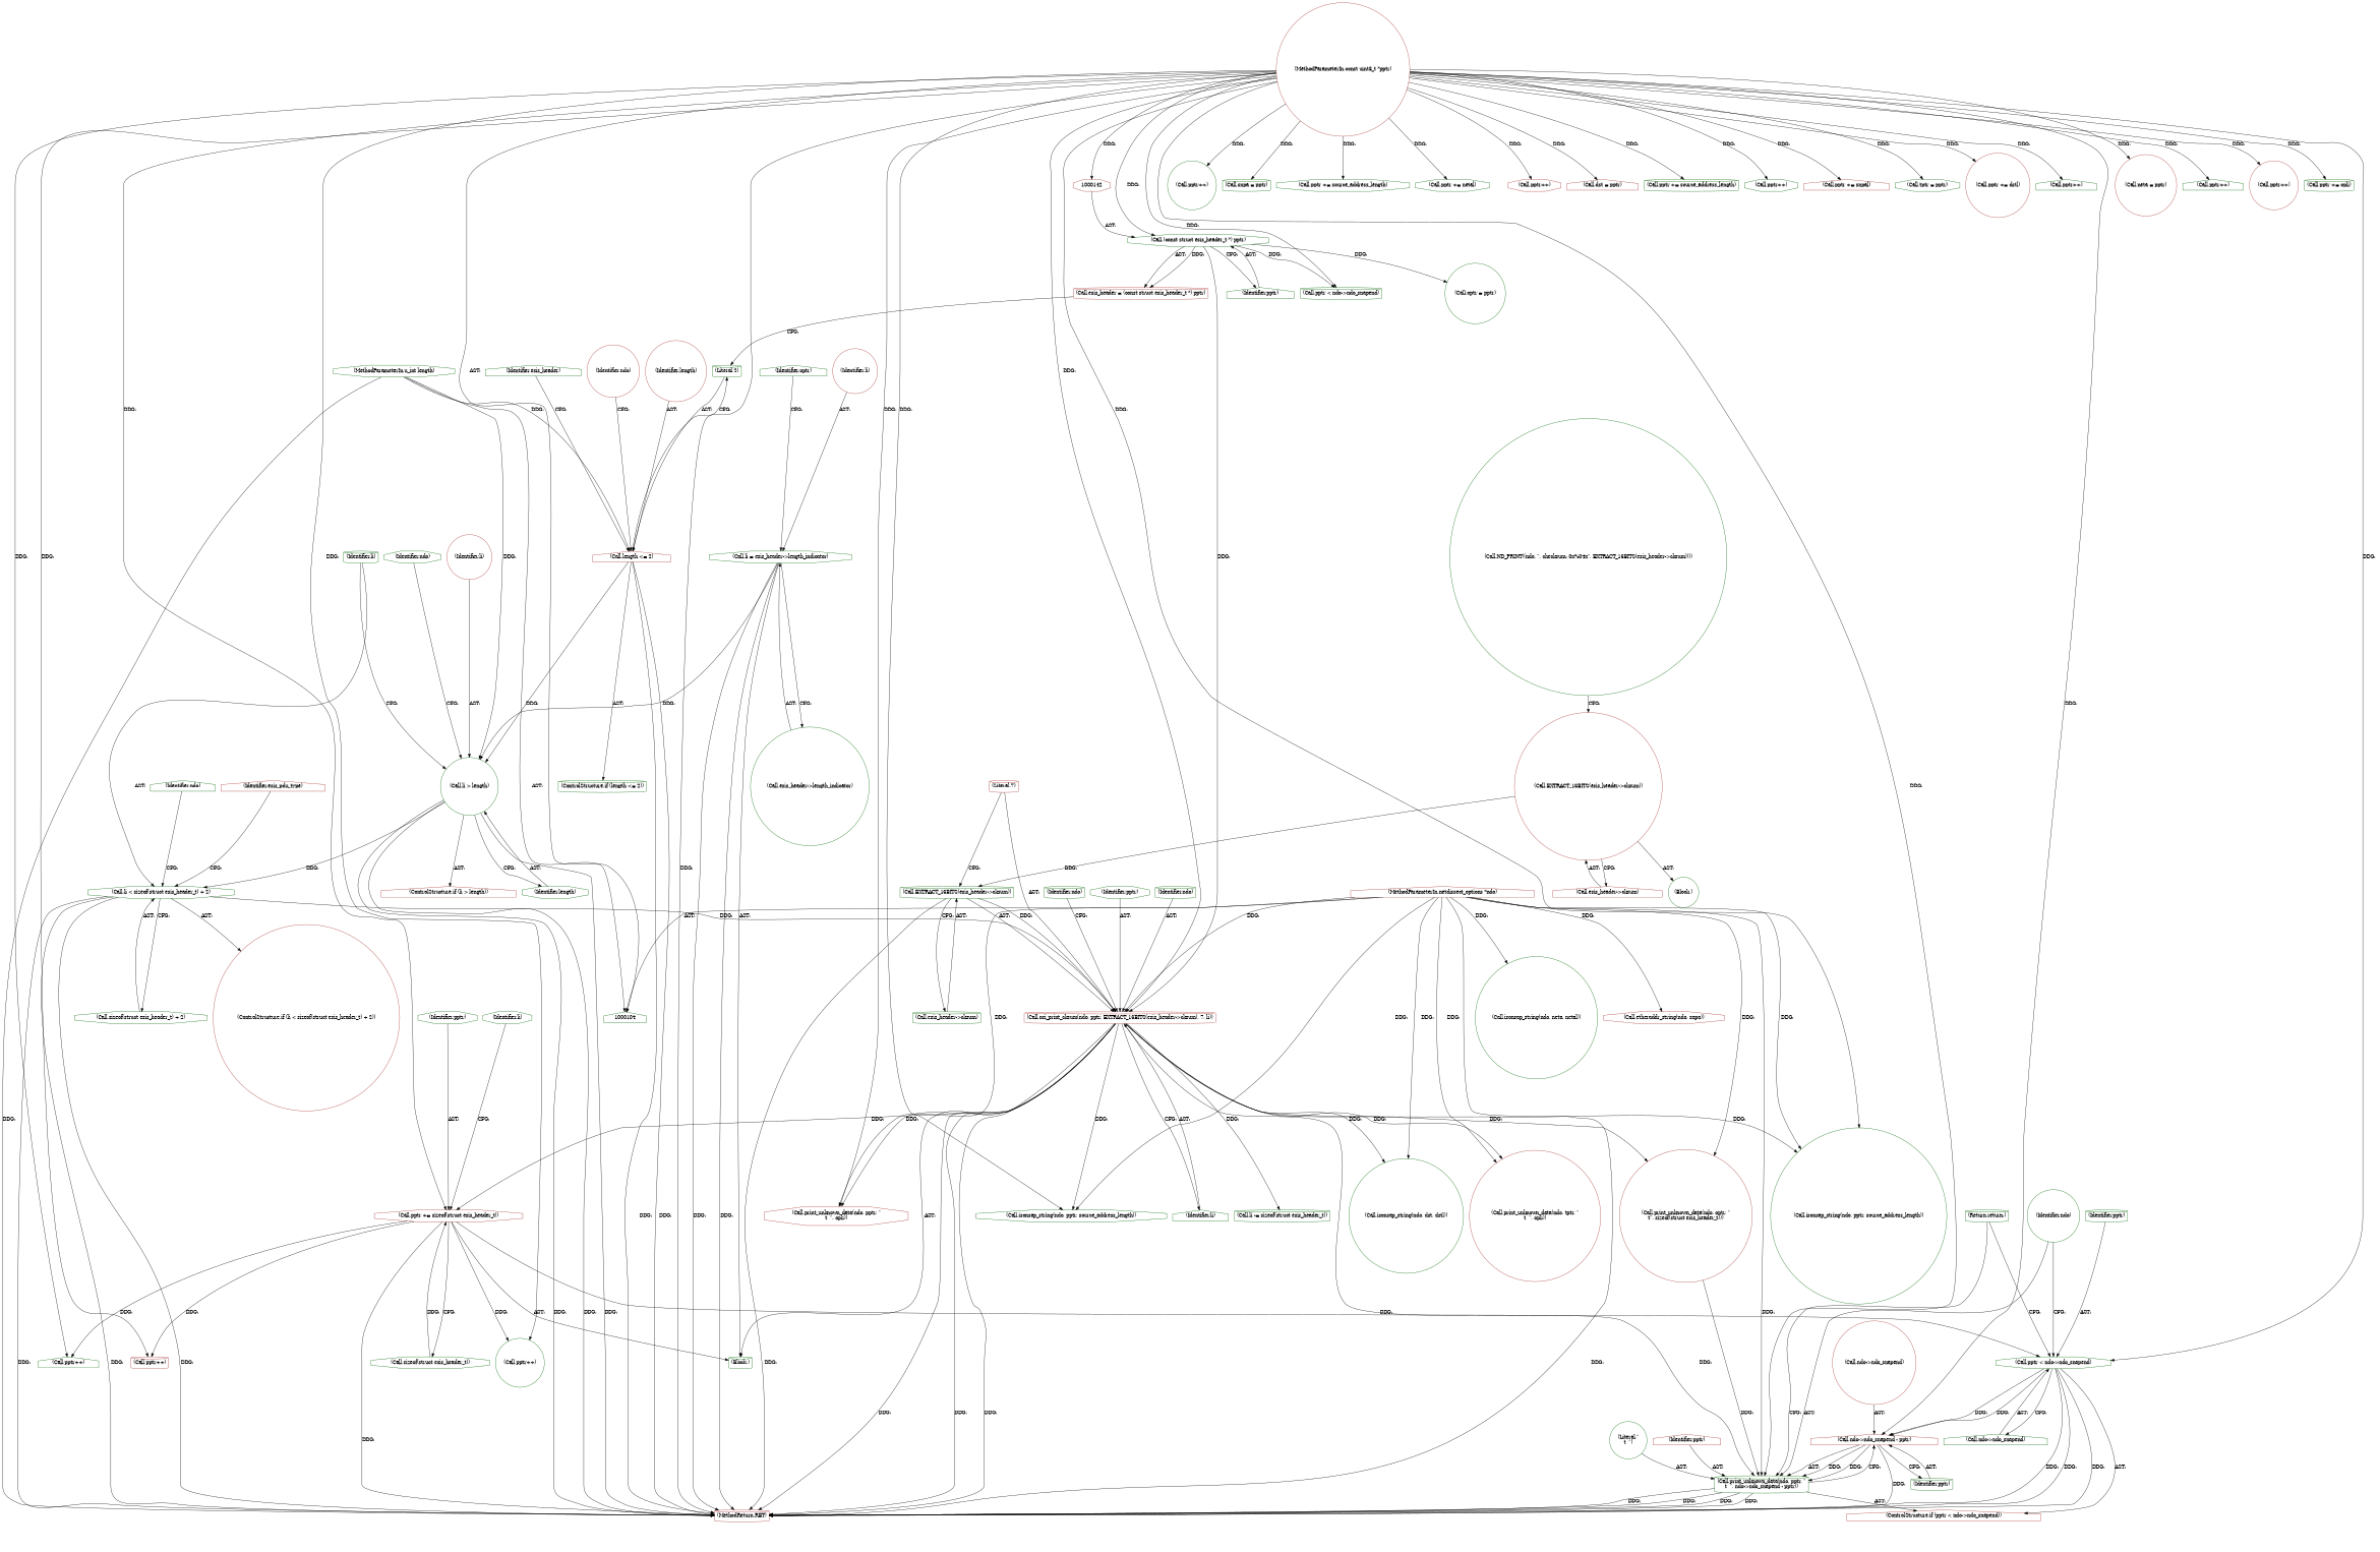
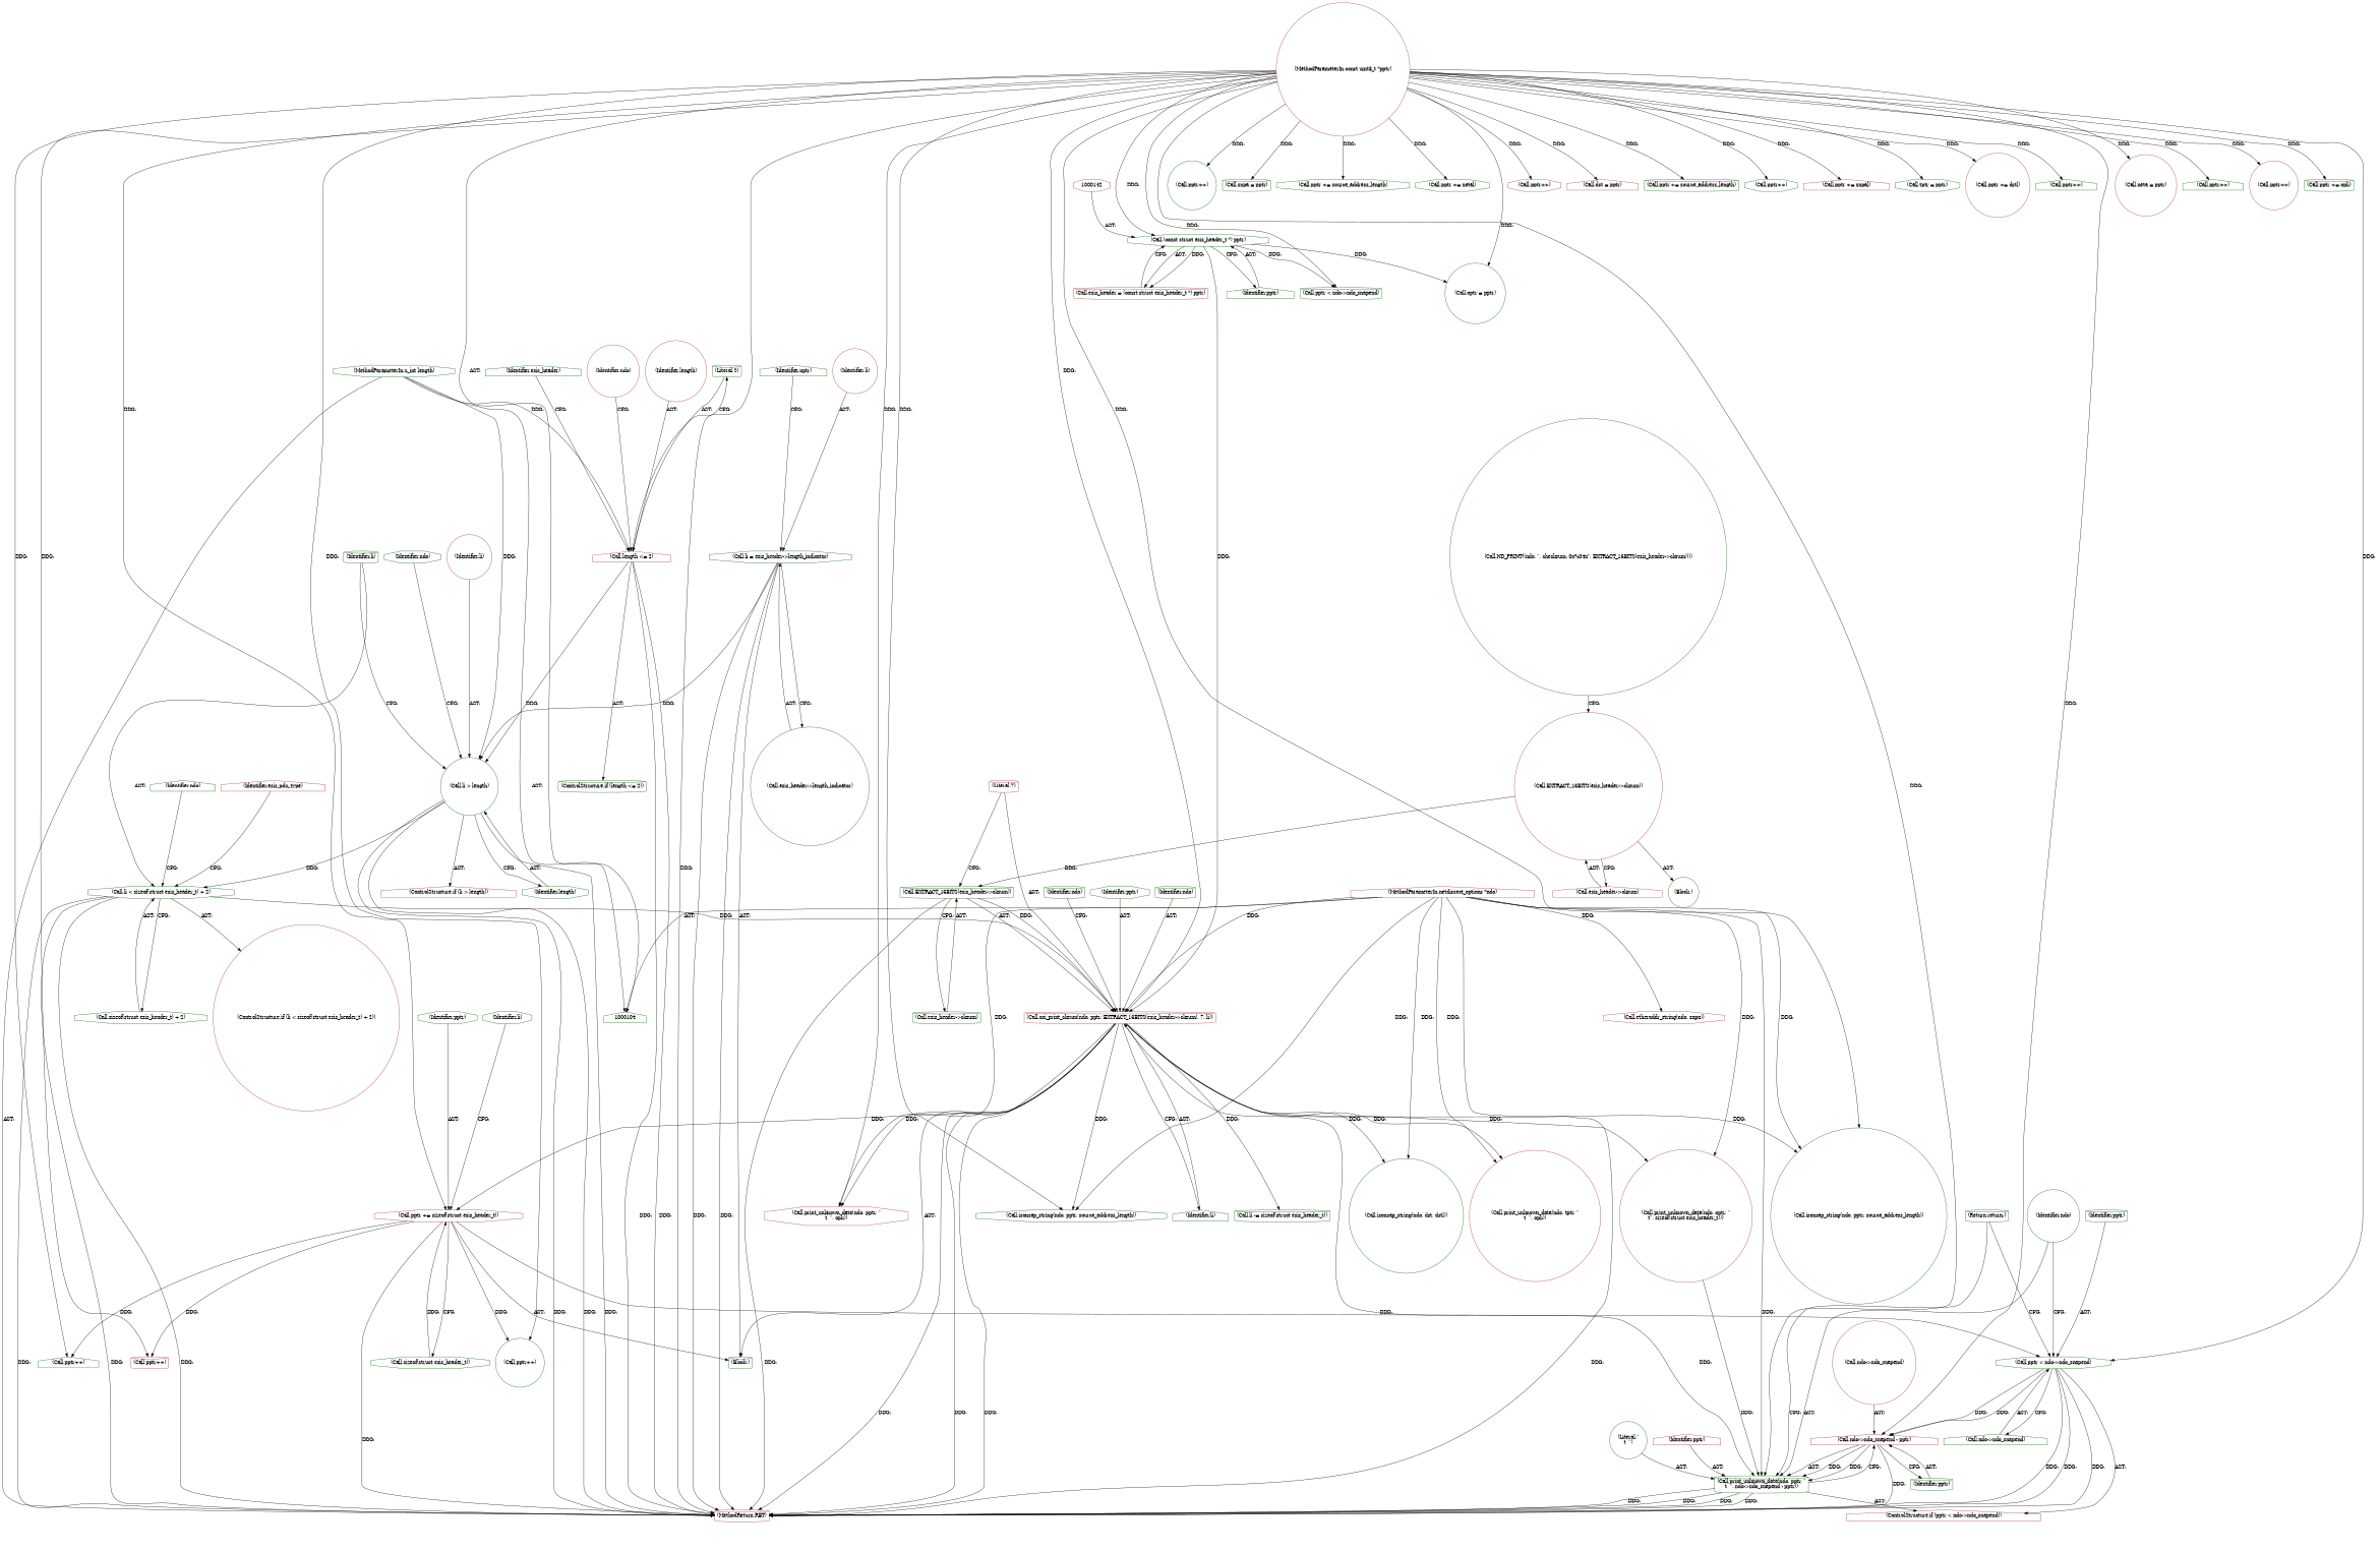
  digraph {
    node [color=darkgreen shape=circle]
    n1 [label="(Call,pptr < ndo->ndo_snapend)" shape=octagon]
    n2 [color=brown label="(Call,ndo->ndo_snapend - pptr)" shape=house]
    n3 [color=brown label="(MethodReturn,RET)" shape=cylinder]
    n4 [color=brown label="(ControlStructure,if (pptr < ndo->ndo_snapend))" shape=house]
    n5 [label="(Call,ndo->ndo_snapend)" shape=house]
    n6 [label="(Call,print_unknown_data(ndo, pptr, \"\n\t  \", ndo->ndo_snapend - pptr))" shape=cylinder]
    n7 [label="(Identifier,pptr)" shape=cylinder]
    n8 [color=brown label="(Call,pptr += sizeof(struct esis_header_t))" shape=octagon]
    n9 [label="(Call,pptr++)" shape=house]
    n10 [label="(Call,pptr++)"]
    n11 [label="(Call,sizeof(struct esis_header_t))" shape=octagon]
    n12 [color=brown label="(Call,pptr++)" shape=cylinder]
    n13 [label="(Block,)" shape=cylinder]
    n14 [color=brown label="(Call,osi_print_cksum(ndo, pptr, EXTRACT_16BITS(esis_header->cksum), 7, li))" shape=cylinder]
    n15 [label="(Call,isonsap_string(ndo, pptr, source_address_length))"]
    n16 [color=brown label="(Call,print_unknown_data(ndo, optr, \"\n\t\", sizeof(struct esis_header_t)))"]
    n17 [label="(Identifier,li)" shape=house]
    n18 [label="(Call,li -= sizeof(struct esis_header_t))" shape=cylinder]
    n19 [label="(Call,isonsap_string(ndo, dst, dstl))"]
    n20 [color=brown label="(Call,print_unknown_data(ndo, pptr, \"\n\t  \", opli))" shape=octagon]
    n21 [color=brown label="(Call,print_unknown_data(ndo, tptr, \"\n\t  \", opli))"]
    n22 [label="(Call,isonsap_string(ndo, pptr, source_address_length))" shape=octagon]
    n23 [color=brown label="(MethodParameterIn,netdissect_options *ndo)" shape=house]
-   n24 [label="(Call,isonsap_string(ndo, neta, netal))"]
    n25 [color=brown label="(Call,etheraddr_string(ndo, snpa))" shape=octagon]
    1000104 [shape=house]
    n27 [color=brown label="(MethodParameterIn,const uint8_t *pptr)"]
    n28 [label="(Call,(const struct esis_header_t *) pptr)" shape=octagon]
    n29 [label="(Call,pptr++)"]
    n30 [label="(Call,snpa = pptr)" shape=cylinder]
    n31 [label="(Call,pptr += source_address_length)" shape=octagon]
    n32 [label="(Call,pptr += netal)" shape=octagon]
    n33 [label="(Call,optr = pptr)"]
    n34 [color=brown label="(Call,pptr++)" shape=octagon]
    n35 [color=brown label="(Call,dst = pptr)" shape=house]
    n36 [label="(Call,pptr += source_address_length)" shape=cylinder]
    n37 [label="(Call,pptr++)" shape=octagon]
    n38 [color=brown label="(Call,pptr += snpal)" shape=house]
    n39 [label="(Call,tptr = pptr)" shape=octagon]
    n40 [color=brown label="(Call,pptr += dstl)"]
    n41 [label="(Call,pptr++)" shape=house]
    n42 [label="(Call,pptr < ndo->ndo_snapend)" shape=cylinder]
    n43 [color=brown label="(Call,neta = pptr)"]
    n44 [label="(Call,pptr++)" shape=house]
    n45 [color=brown label="(Call,pptr++)"]
    n46 [label="(Call,pptr += opli)" shape=cylinder]
    n47 [label="(Identifier,pptr)" shape=house]
    n48 [color=brown label="(Call,esis_header = (const struct esis_header_t *) pptr)" shape=cylinder]
    n49 [label="(Call,EXTRACT_16BITS(esis_header->cksum))" shape=cylinder]
    n50 [label="(Call,esis_header->cksum)" shape=cylinder]
    n51 [color=brown label="(Call,EXTRACT_16BITS(esis_header->cksum))"]
    n52 [color=brown label="(Call,esis_header->cksum)" shape=house]
    n53 [label="(Block,)"]
    n54 [label="(Call,li < sizeof(struct esis_header_t) + 2)" shape=octagon]
    n55 [color=brown label="(ControlStructure,if (li < sizeof(struct esis_header_t) + 2))"]
    n56 [label="(Call,sizeof(struct esis_header_t) + 2)" shape=octagon]
    n57 [label="(Call,li > length)"]
    n58 [color=brown label="(ControlStructure,if (li > length))" shape=house]
    n59 [label="(Identifier,length)" shape=octagon]
    n60 [label="(Call,li = esis_header->length_indicator)" shape=octagon]
    n61 [label="(Call,esis_header->length_indicator)"]
    n62 [color=brown label="(Call,length <= 2)" shape=house]
    n63 [label="(ControlStructure,if (length <= 2))" shape=cylinder]
    n64 [label="(Literal,2)" shape=cylinder]
    n65 [label="(MethodParameterIn,u_int length)" shape=octagon]
    n66 [color=brown label="(Identifier,esis_pdu_type)" shape=house]
    n67 [label="(Return,return;)" shape=cylinder]
    n68 [color=brown label="(Call,ndo->ndo_snapend)"]
    n69 [label="(Identifier,pptr)" shape=cylinder]
    n70 [label="(Identifier,li)" shape=cylinder]
    n71 [label="(Identifier,esis_header)" shape=house]
    n72 [label="(Identifier,pptr)" shape=octagon]
    n73 [color=brown label="(Identifier,li)"]
    n74 [label="(Identifier,ndo)" shape=cylinder]
    n75 [label="(Identifier,ndo)" shape=octagon]
    n76 [label="(Identifier,li)" shape=octagon]
    n77 [label="(Identifier,pptr)" shape=octagon]
    n78 [color=brown label="(Identifier,ndo)"]
    n79 [color=brown label="(Identifier,pptr)" shape=house]
    n80 [color=brown label="(Identifier,li)"]
    n81 [label="(Identifier,ndo)" shape=cylinder]
    n82 [label="(Identifier,ndo)" shape=house]
    n83 [color=brown label="(Literal,7)" shape=cylinder]
    n84 [color=brown label="(Identifier,length)"]
    n85 [label="(Identifier,ndo)"]
    n86 [label="(Identifier,optr)" shape=house]
    n87 [label="(Call,ND_PRINT((ndo, \", checksum: 0x%04x\", EXTRACT_16BITS(esis_header->cksum))))"]
    n88 [label="(Literal,\"\n\t  \")"]
    1000142 [color=brown shape=octagon]
    n1 -> n2 [label="DDG: "]
    n1 -> n2 [label="DDG: "]
    n1 -> n3 [label="DDG: "]
    n1 -> n3 [label="DDG: "]
    n1 -> n3 [label="DDG: "]
    n1 -> n4 [label="AST: "]
    n1 -> n5 [label="CFG: "]
    n2 -> n3 [label="DDG: "]
    n2 -> n6 [label="AST: "]
    n2 -> n6 [label="DDG: "]
    n2 -> n6 [label="DDG: "]
    n2 -> n7 [label="CFG: "]
    n5 -> n1 [label="AST: "]
    n6 -> n2 [label="CFG: "]
    n6 -> n3 [label="DDG: "]
    n6 -> n3 [label="DDG: "]
    n6 -> n3 [label="DDG: "]
    n6 -> n3 [label="DDG: "]
    n6 -> n4 [label="AST: "]
    n7 -> n2 [label="AST: "]
    n8 -> n1 [label="DDG: "]
    n8 -> n3 [label="DDG: "]
    n8 -> n9 [label="DDG: "]
    n8 -> n10 [label="DDG: "]
    n8 -> n11 [label="CFG: "]
    n8 -> n12 [label="DDG: "]
    n8 -> n13 [label="AST: "]
    n11 -> n8 [label="DDG: "]
    n14 -> n3 [label="DDG: "]
    n14 -> n3 [label="DDG: "]
    n14 -> n3 [label="DDG: "]
    n14 -> n6 [label="DDG: "]
    n14 -> n8 [label="DDG: "]
    n14 -> n13 [label="AST: "]
    n14 -> n15 [label="DDG: "]
    n14 -> n16 [label="DDG: "]
    n14 -> n17 [label="CFG: "]
    n14 -> n18 [label="DDG: "]
    n14 -> n19 [label="DDG: "]
    n14 -> n20 [label="DDG: "]
    n14 -> n21 [label="DDG: "]
    n14 -> n22 [label="DDG: "]
    n16 -> n6 [label="DDG: "]
    n17 -> n14 [label="AST: "]
    n23 -> n3 [label="DDG: "]
    n23 -> n6 [label="DDG: "]
    n23 -> n14 [label="DDG: "]
    n23 -> n15 [label="DDG: "]
    n23 -> n16 [label="DDG: "]
    n23 -> n19 [label="DDG: "]
    n23 -> n20 [label="DDG: "]
    n23 -> n21 [label="DDG: "]
    n23 -> n22 [label="DDG: "]
-   n23 -> n24 [label="DDG: "]
    n23 -> n25 [label="DDG: "]
    n23 -> 1000104 [label="AST: "]
    n27 -> n1 [label="DDG: "]
    n27 -> n2 [label="DDG: "]
    n27 -> n3 [label="DDG: "]
    n27 -> n6 [label="DDG: "]
    n27 -> n8 [label="DDG: "]
    n27 -> n9 [label="DDG: "]
    n27 -> n10 [label="DDG: "]
    n27 -> n12 [label="DDG: "]
    n27 -> n14 [label="DDG: "]
    n27 -> n15 [label="DDG: "]
    n27 -> n20 [label="DDG: "]
    n27 -> n22 [label="DDG: "]
    n27 -> 1000104 [label="AST: "]
    n27 -> n28 [label="DDG: "]
    n27 -> n29 [label="DDG: "]
    n27 -> n30 [label="DDG: "]
    n27 -> n31 [label="DDG: "]
    n27 -> n32 [label="DDG: "]
-   n27 -> 1000142 [label="DDG: "]
+   n27 -> n33 [label="DDG: "]
    n27 -> n34 [label="DDG: "]
    n27 -> n35 [label="DDG: "]
    n27 -> n36 [label="DDG: "]
    n27 -> n37 [label="DDG: "]
    n27 -> n38 [label="DDG: "]
    n27 -> n39 [label="DDG: "]
    n27 -> n40 [label="DDG: "]
    n27 -> n41 [label="DDG: "]
    n27 -> n42 [label="DDG: "]
    n27 -> n43 [label="DDG: "]
    n27 -> n44 [label="DDG: "]
    n27 -> n45 [label="DDG: "]
    n27 -> n46 [label="DDG: "]
    n28 -> n14 [label="DDG: "]
    n28 -> n33 [label="DDG: "]
    n28 -> n42 [label="DDG: "]
    n28 -> n47 [label="CFG: "]
    n28 -> n48 [label="AST: "]
    n28 -> n48 [label="DDG: "]
    n47 -> n28 [label="AST: "]
-   n48 -> n64 [label="CFG: "]
+   n48 -> n28 [label="CFG: "]
    n49 -> n3 [label="DDG: "]
    n49 -> n14 [label="AST: "]
    n49 -> n14 [label="DDG: "]
    n49 -> n50 [label="CFG: "]
    n50 -> n49 [label="AST: "]
    n51 -> n49 [label="DDG: "]
    n51 -> n52 [label="CFG: "]
    n51 -> n53 [label="AST: "]
    n52 -> n51 [label="AST: "]
    n54 -> n3 [label="DDG: "]
    n54 -> n3 [label="DDG: "]
    n54 -> n3 [label="DDG: "]
    n54 -> n14 [label="DDG: "]
    n54 -> n55 [label="AST: "]
    n54 -> n56 [label="CFG: "]
    n56 -> n54 [label="AST: "]
    n57 -> n3 [label="DDG: "]
    n57 -> n3 [label="DDG: "]
    n57 -> n3 [label="DDG: "]
    n57 -> n54 [label="DDG: "]
    n57 -> n58 [label="AST: "]
    n57 -> n59 [label="CFG: "]
    n59 -> n57 [label="AST: "]
    n60 -> n3 [label="DDG: "]
    n60 -> n3 [label="DDG: "]
    n60 -> n13 [label="AST: "]
    n60 -> n57 [label="DDG: "]
    n60 -> n61 [label="CFG: "]
    n61 -> n60 [label="AST: "]
    n62 -> n3 [label="DDG: "]
    n62 -> n3 [label="DDG: "]
    n62 -> n57 [label="DDG: "]
    n62 -> n63 [label="AST: "]
    n62 -> n64 [label="CFG: "]
    n64 -> n62 [label="AST: "]
-   n65 -> n3 [label="DDG: "]
+   n65 -> n3 [label="AST: "]
    n65 -> 1000104 [label="AST: "]
    n65 -> n57 [label="DDG: "]
    n65 -> n62 [label="DDG: "]
    n66 -> n54 [label="CFG: "]
    n67 -> n1 [label="CFG: "]
    n67 -> n6 [label="CFG: "]
    n68 -> n2 [label="AST: "]
    n69 -> n1 [label="AST: "]
    n70 -> n54 [label="AST: "]
    n70 -> n57 [label="CFG: "]
    n71 -> n62 [label="CFG: "]
    n72 -> n14 [label="AST: "]
    n73 -> n57 [label="AST: "]
    n74 -> n14 [label="AST: "]
    n75 -> n57 [label="CFG: "]
    n76 -> n8 [label="CFG: "]
    n77 -> n8 [label="AST: "]
    n78 -> n62 [label="CFG: "]
    n79 -> n6 [label="AST: "]
    n80 -> n60 [label="AST: "]
    n81 -> n14 [label="CFG: "]
    n82 -> n54 [label="CFG: "]
    n83 -> n14 [label="AST: "]
    n83 -> n49 [label="CFG: "]
    n84 -> n62 [label="AST: "]
    n85 -> n1 [label="CFG: "]
    n85 -> n6 [label="AST: "]
    n86 -> n60 [label="CFG: "]
    n87 -> n51 [label="CFG: "]
    n88 -> n6 [label="AST: "]
    1000142 -> n28 [label="AST: "]
  }
